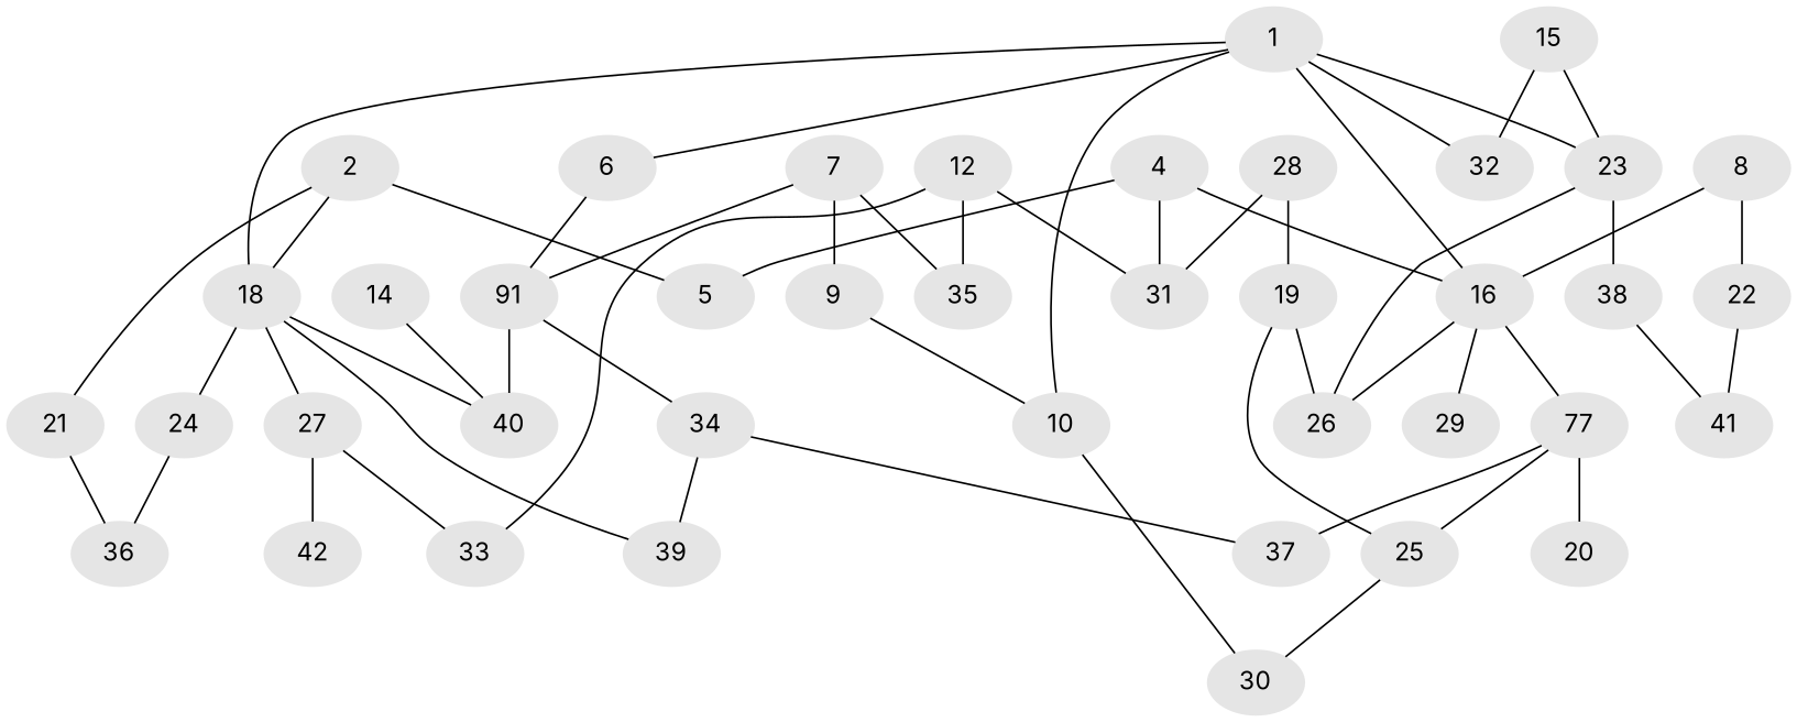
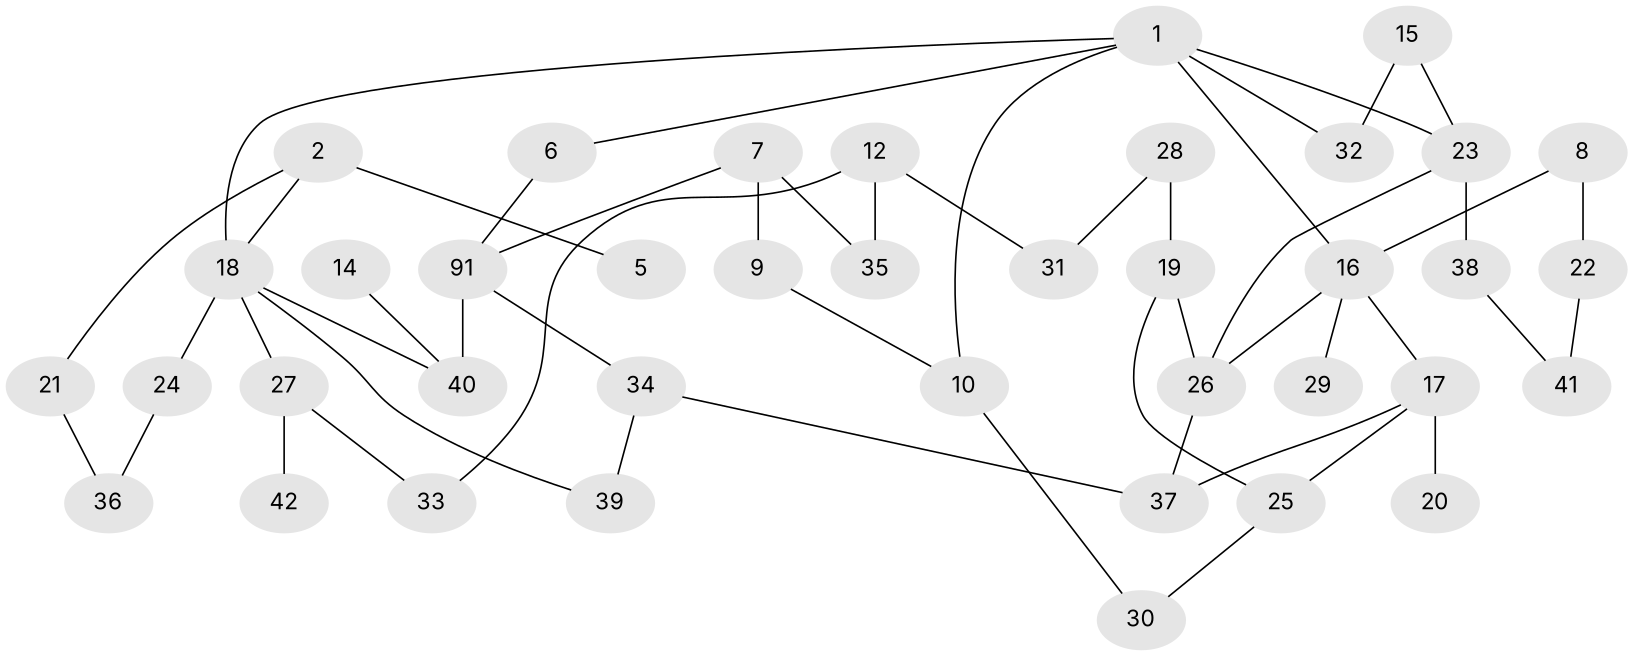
  graph {
    fontname=Inter
    node [color=gray90 fontname=Inter style=filled]
    edge [fontname=Inter weight=1.0]
    1
    6
    10
    16
    18
    23
    32
    n8 [label=91]
    30
-   17 [label=77]
+   17
    26
    29
    40
    24
    27
    39
    38
    2
    5
    21
    36
-   4
    31
    34
    7
    9
    35
    8
    22
    41
    37
    12
    33
    14
    15
    20
    25
    19
    42
    28
    1 -- 6
    1 -- 10
    1 -- 16
    1 -- 18
    1 -- 23
    1 -- 32
    6 -- n8
    10 -- 30
    16 -- 17
    16 -- 26
    16 -- 29
    18 -- 40
    18 -- 24
    18 -- 27
    18 -- 39
    23 -- 26
    23 -- 38 [weight=2.0]
    n8 -- 40
    n8 -- 34
    17 -- 37
    17 -- 20
    17 -- 25
+   26 -- 37
    24 -- 36
    27 -- 33
    27 -- 42
    38 -- 41
    2 -- 18
    2 -- 5
    2 -- 21
    21 -- 36
-   4 -- 16
-   4 -- 5
-   4 -- 31
    34 -- 39
    34 -- 37
    7 -- n8
    7 -- 9
    7 -- 35
    9 -- 10
    8 -- 16
    8 -- 22
    22 -- 41
    12 -- 31
    12 -- 35
    12 -- 33
    14 -- 40
    15 -- 23
    15 -- 32
    25 -- 30
    19 -- 26
    19 -- 25
    28 -- 31
    28 -- 19
  }
